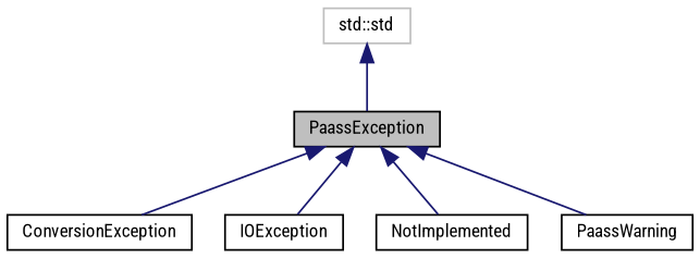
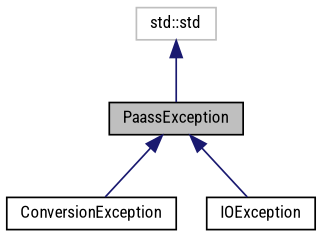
  digraph {
    fontname="Roboto Condensed"
    rankdir=TB
    node [color=black fillcolor=white fontname="Roboto Condensed" fontsize=10 shape=record style=filled]
    edge [color=midnightblue dir=back fontname="Roboto Condensed" fontsize=10 labelfontname=Helvetica labelfontsize=10 style=solid]
    n1 [fillcolor=grey75 fontcolor=black height=0.2 label=PaassException width=0.4]
    n2 [height=0.2 label=ConversionException width=0.4]
    n3 [height=0.2 label=IOException width=0.4]
-   n4 [height=0.2 label=NotImplemented width=0.4]
-   n5 [height=0.2 label=PaassWarning width=0.4]
    n6 [color=grey75 height=0.2 label="std::std" width=0.4]
    n1 -> n2
    n1 -> n3
-   n1 -> n4
-   n1 -> n5
    n6 -> n1
  }
